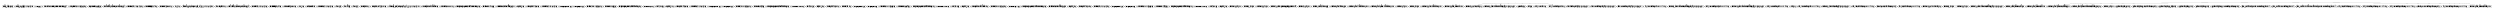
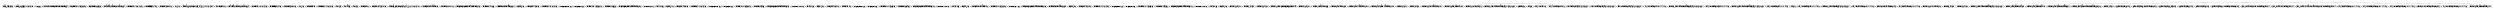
  digraph {
    rankdir=TB
    node [shape=box]
    edge [constraint=false]
    n1 [label="nmap --help A0 A1 "]
    n2 [label="nmap -p1-65535 172.18.1.5 M0 "]
    n3 [label="setg A6 "]
-   n4 [label="use windows/meterpreter/reverse_tcp A4 "]
+   n4 [label="use windows/meterpreter/reverse_config A4"]
    n5 [label="setg LHOST 10.1.135.83 M6 "]
    n6 [label="setg LPORT 28605 A6 "]
    n7 [label="use auxiliary/scanner/portscan/tcp A4 "]
    n8 [label="set RHOSTS 172.18.1.5 M6 "]
    n9 [label="set THREADS 24 M6 "]
    n10 [label="set PORTS 50000 M6 "]
    n11 [label="run -j M8 "]
    n12 [label="db_nmap --min-hostgroup 96 -T4 -A -v -n 172.18.1.5 M0 "]
    n13 [label="show exploits M8 "]
    n14 [label="use auxiliary/scanner/portscan/tcp A4 "]
    n15 [label="set RHOSTS 172.18.1.5 M6 "]
    n16 [label="set THREADS 24 M6 "]
    n17 [label="set PORTS 50000 M6 "]
    n18 [label="run -j M8 "]
    n19 [label="msfconsole M2 "]
    n20 [label="set RHOSTS 172.18.1.5 M6 "]
    n21 [label="show A5 "]
    n22 [label="show all A5 "]
    n23 [label="show A5 "]
    n24 [label="set exploit M8 "]
    n25 [label="set exploit 2019-15107 M8 "]
    n26 [label="db_nmap --min-hostgroup 96 -T4 -A -v -n 172.18.1.5 M0 "]
    n27 [label="use exploit/multi/handler M8 "]
    n28 [label="set LHOST 0.0.0.0 M6 "]
    n29 [label="set PAYLOAD generic/shell_reverse_tcp M6 "]
    n30 [label="set LPORT 14718 A6 "]
    n31 [label="set ExitOnSession false A6 A10 "]
    n32 [label="exploit -j M8 "]
    n33 [label="use exploit/47230 M8 "]
    n34 [label="set RHOSTS 172.18.1.5 M6 "]
    n35 [label="set TARGETURI / A6 "]
    n36 [label="set TARGET 0 A6 "]
    n37 [label="set LHOST 10.1.135.83 M6 "]
    n38 [label="set LPORT 11265 A6 "]
    n39 [label="set PAYLOAD generic/shell_bind_tcp M6 "]
    n40 [label="set RPORT 80 M6 "]
    n41 [label="set SSL 0 A6 "]
    n42 [label="exploit -j M8 "]
    n43 [label="use exploit/47230 M8 "]
    n44 [label="set RHOSTS 172.18.1.5 M6 "]
    n45 [label="set TARGETURI / A6 "]
    n46 [label="set TARGET 0 A6 "]
    n47 [label="set LHOST 10.1.135.83 M6 "]
    n48 [label="set LPORT 2139 A6 "]
    n49 [label="set PAYLOAD generic/shell_bind_tcp M6 "]
    n50 [label="set RPORT 10000 M6 "]
    n51 [label="set SSL 0 A6 "]
    n52 [label="exploit -j M8 "]
    n53 [label="use exploit/47230 M8 "]
    n54 [label="set RHOSTS  M6 "]
    n55 [label="set TARGETURI / A6 "]
    n56 [label="set TARGET 0 A6 "]
    n57 [label="set LHOST 10.1.135.83 M6 "]
    n58 [label="set LPORT 26069 A6 "]
    n59 [label="set PAYLOAD generic/shell_bind_tcp M6 "]
    n60 [label="set RPORT 10000 M6 "]
    n61 [label="set SSL 0 A6 "]
    n62 [label="exploit -j M8 "]
    n63 [label="use exploit/multi/handler M8 "]
    n64 [label="set LHOST 10.1.135.83 M6 "]
    n65 [label="set LPORT 8871 A6 "]
    n66 [label="set PAYLOAD generic/shell_reverse_tcp M6 "]
    n67 [label="set ExitOnSession false A6 A10 "]
    n68 [label="exploit -j M8 "]
    n69 [label="use exploit/47230 M8 "]
    n70 [label="set RHOSTS 172.18.1.5 M6 "]
    n71 [label="set TARGETURI / A6 "]
    n72 [label="set TARGET 0 A6 "]
    n73 [label="set LHOST 10.1.135.83 M6 "]
    n74 [label="set LPORT 17595 A6 "]
    n75 [label="set PAYLOAD generic/shell_bind_tcp M6 "]
    n76 [label="set RPORT 10000 M6 "]
    n77 [label="set SSL 0 A6 "]
    n78 [label="exploit -j M8 "]
    n79 [label="sessions -c 3 ls A10 "]
    n80 [label="sessions 3 -c ls A10 "]
    n81 [label="sessions 3 -c ls A10 "]
    n82 [label="sessions 3 -c less WARNING-READ-ME.txt M9 "]
    n83 [label="sessions 3 -c ls A10 "]
    n84 [label="sessions -c search history A3 "]
    n85 [label="sessions -c find history A10 "]
    n86 [label="sessions -c find *.bash_history M10 "]
    n87 [label="sessions -c find -name *.bash_history M10 "]
    n88 [label="sessions -c ls A10 "]
    n89 [label="sessions -c ls A10 "]
    n90 [label="sessions 3 -c less .bash_history M11 "]
    n91 [label="sessions 3 -c find -name ssh M10 "]
    n92 [label="sessions 3 -c cd /etc/ssh A16 "]
    n93 [label="sessions 3 -c less ssh_host_rsa_key A9 A11 A12 A16 A17 "]
    n94 [label="ssh -i /root/desktop/ssh M16 "]
    n95 [label="openssh A16 "]
    n96 [label="ssh A16 "]
    n97 [label="ssh -i /root/ssh M16 "]
    n98 [label="less /desktop/ssh A9 A11 A12 A16 A17 "]
    n99 [label="less /root/desktop/ssh A9 A11 A12 A16 A17 "]
    n100 [label="less /root/Desktop/ssh A9 A11 A12 A16 A17 "]
    n101 [label="ssh -i /root/Desktop/ssh 10.1.17.4 M16 "]
    n102 [label="sessions 3 -c less ssh_host_ecdsa_key.pub A9 A11 A12 A16 A17 "]
    n103 [label="ssh -i /root/Desktop/sshpub 10.1.17.4 M16 "]
    n104 [label="sessions 3 -c less ssh_host_ecdsa_key A9 A11 A12 A16 A17 "]
    n105 [label="ssh -i /root/Desktop/ssh 10.1.17.4 M16 "]
    n106 [label="ssh A16 "]
    n107 [label="ssh -i /root/Desktop/ssh 10.1.17.4 M16 "]
    n108 [label="sessions 3 -c less ssh_config A9 A11 A12 A16 A17 "]
    n109 [label="ssh -i /etc/ssh/ssh_comp 10.1.17.4 M16 "]
    n110 [label="chmod 600 /etc/ssh/ssh_comp M15 "]
    n111 [label="ssh -i /etc/ssh/ssh_comp 10.1.17.4 M16 "]
    n112 [label="sessions 3 -c cd /usr/bin/ssh A16 "]
    n113 [label="sessions 3 -c ls A10 "]
    n114 [label="sessions 3 -c ls A10 "]
    n115 [label="sessions 3 -c less ssh_host_ecdsa_key A9 A11 A12 A16 A17 "]
    n116 [label="sessions -c find -fname ecdsa A10 "]
    n117 [label="sessions -c find -name ecdsa M10 "]
    n118 [label="sessions -c find -fname *ecdsa_key A10 "]
    n119 [label="sessions -c find -name ecdsa_key M10 "]
    n120 [label="sessions -c find -fname ssh_host_ecdsa_key A10 A16 "]
    n121 [label="sessions -c ls A10 "]
    n122 [label="python ssh2john.py M13 "]
    n123 [label="python ssh2john.py /etc/ssh/ssh_comp M13 "]
    n124 [label="python ssh2john.py --help M13 "]
    n125 [label="python ssh2john.py M13 "]
    n126 [label="python ssh2john.py M13 "]
    n127 [label="python ssh2john.py /root/Desktop/ssh_comp M13 "]
    n128 [label="john --wordlist rockyou.txt /root/Desktop/john M14 "]
    n129 [label="john --wordlist /root/Desktop/john M14 "]
    n130 [label="john --wordlist /usr/share/wordlists/rockyou.txt /root/Desktop/john M14 "]
    n131 [label="ssh -i /etc/ssh/ssh_comp 10.1.17.4 M16 "]
    n132 [label="ssh -i /usr/Desktop/ssh_comp 10.1.17.4 M16 "]
    n133 [label="ssh -i /root/Desktop/ssh_comp 10.1.17.4 M16 "]
    n134 [label="chmod 600 /root/Desktop/ssh_comp M15 "]
    n135 [label="ssh -i /root/Desktop/ssh_comp 10.1.17.4 M16 "]
    n1 -> n2
    n2 -> n3
    n3 -> n4
    n4 -> n5
    n5 -> n6
    n6 -> n7
    n7 -> n8
    n8 -> n9
    n9 -> n10
    n10 -> n11
    n11 -> n12
    n12 -> n13
    n13 -> n14
    n14 -> n15
    n15 -> n16
    n16 -> n17
    n17 -> n18
    n18 -> n19
    n19 -> n20
    n20 -> n21
    n21 -> n22
    n22 -> n23
    n23 -> n24
    n24 -> n25
    n25 -> n26
    n26 -> n27
    n27 -> n28
    n28 -> n29
    n29 -> n30
    n30 -> n31
    n31 -> n32
    n32 -> n33
    n33 -> n34
    n34 -> n35
    n35 -> n36
    n36 -> n37
    n37 -> n38
    n38 -> n39
    n39 -> n40
    n40 -> n41
    n41 -> n42
    n42 -> n43
    n43 -> n44
    n44 -> n45
    n45 -> n46
    n46 -> n47
    n47 -> n48
    n48 -> n49
    n49 -> n50
    n50 -> n51
    n51 -> n52
    n52 -> n53
    n53 -> n54
    n54 -> n55
    n55 -> n56
    n56 -> n57
    n57 -> n58
    n58 -> n59
    n59 -> n60
    n60 -> n61
    n61 -> n62
    n62 -> n63
    n63 -> n64
    n64 -> n65
    n65 -> n66
    n66 -> n67
    n67 -> n68
    n68 -> n69
    n69 -> n70
    n70 -> n71
    n71 -> n72
    n72 -> n73
    n73 -> n74
    n74 -> n75
    n75 -> n76
    n76 -> n77
    n77 -> n78
    n78 -> n79
    n79 -> n80
    n80 -> n81
    n81 -> n82
    n82 -> n83
    n83 -> n84
    n84 -> n85
    n85 -> n86
    n86 -> n87
    n87 -> n88
    n88 -> n89
    n89 -> n90
    n90 -> n91
    n91 -> n92
    n92 -> n93
    n92 -> n94
    n93 -> n95
    n94 -> n98
    n95 -> n96
    n96 -> n97
    n98 -> n99
    n99 -> n100
    n100 -> n101
    n101 -> n102
    n102 -> n103
    n103 -> n104
    n104 -> n105
    n105 -> n106
    n106 -> n107
    n107 -> n108
    n108 -> n109
    n109 -> n110
    n110 -> n111
    n111 -> n112
    n112 -> n113
    n114 -> n115
    n115 -> n116
    n116 -> n117
    n117 -> n118
    n118 -> n120
    n119 -> n118
    n120 -> n121
    n121 -> n122
    n122 -> n123
    n123 -> n124
    n124 -> n125
    n125 -> n126
    n126 -> n127
    n127 -> n128
    n128 -> n129
    n129 -> n130
    n130 -> n131
    n131 -> n132
    n132 -> n133
    n133 -> n134
    n134 -> n135
  }
